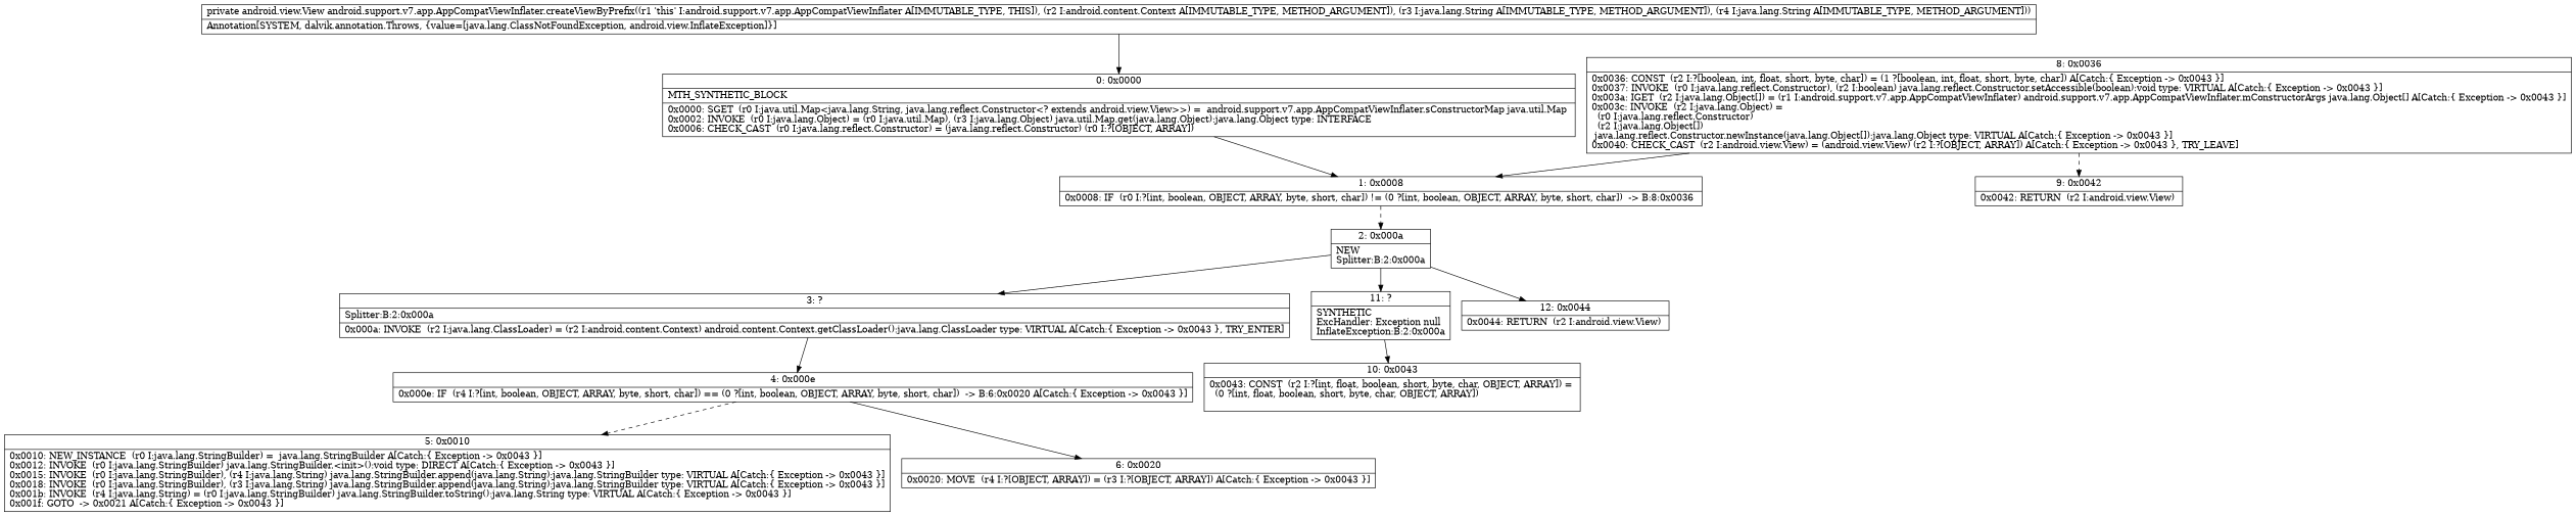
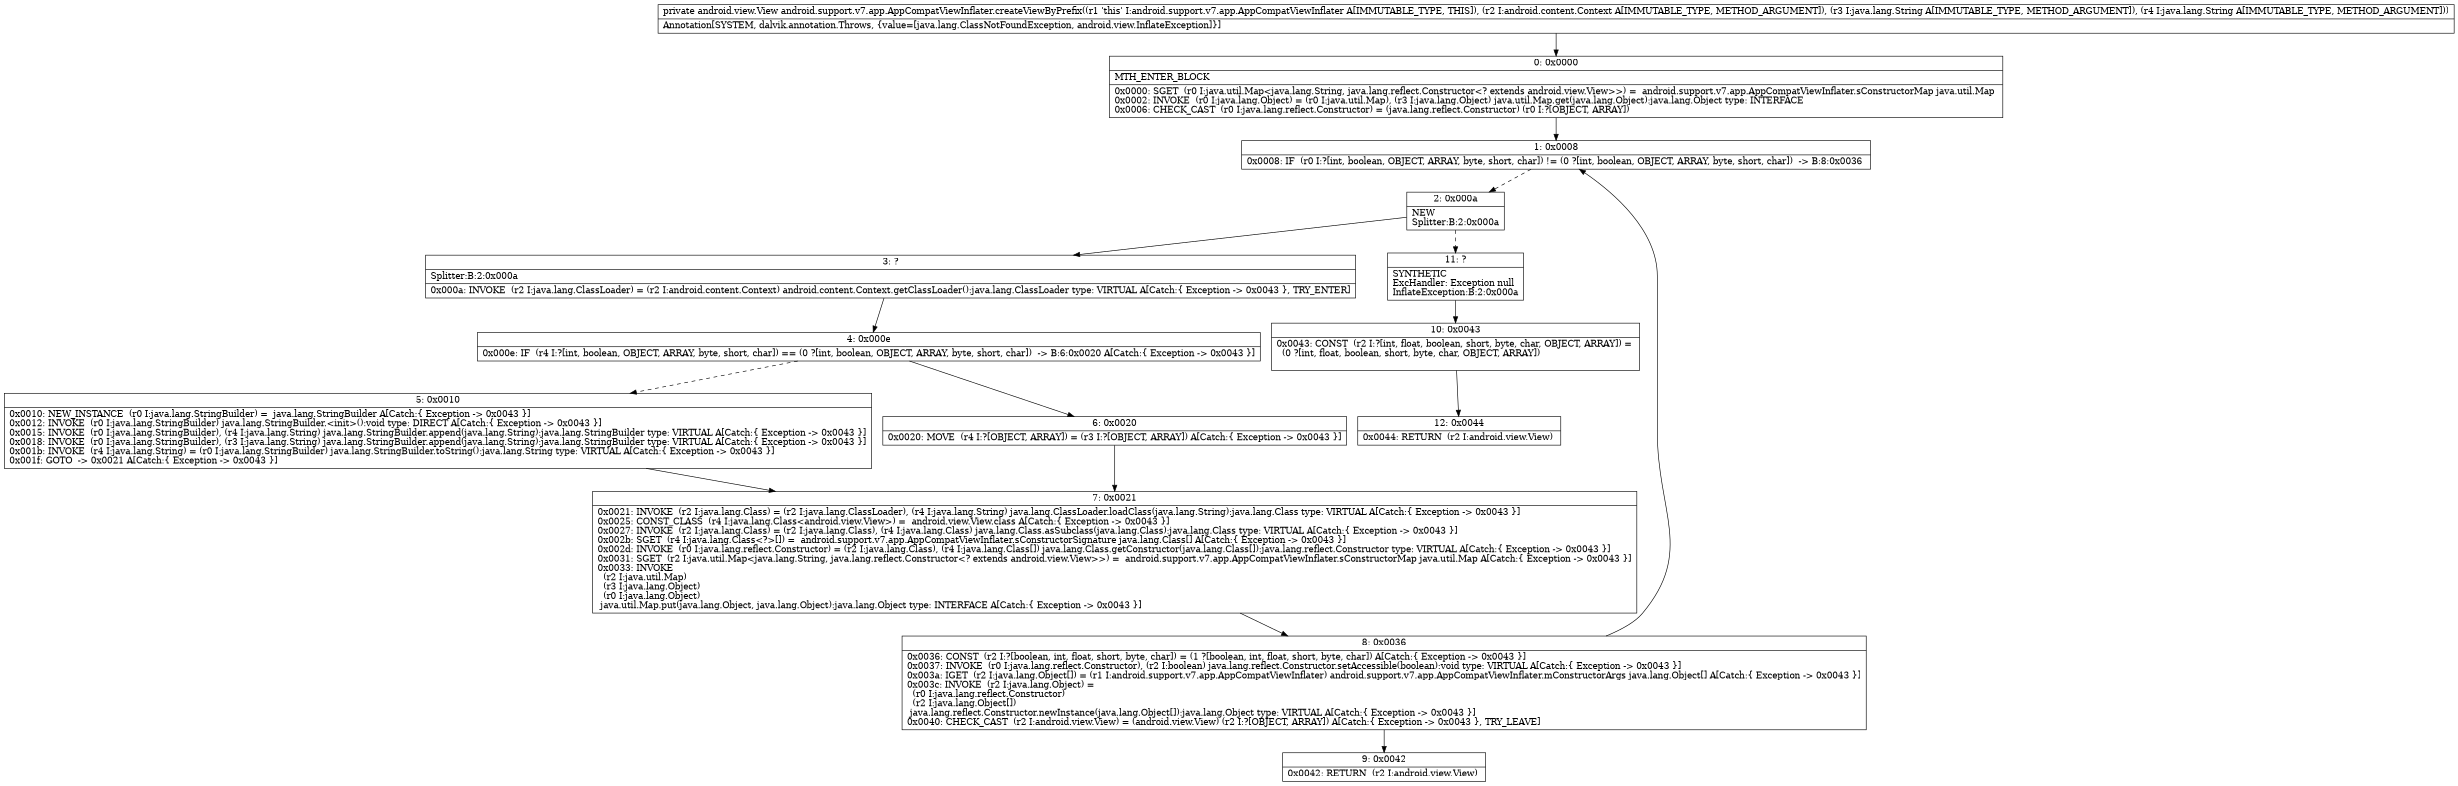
  digraph {
    node [shape=record]
-   n1 [label="{0\:\ 0x0000|MTH_SYNTHETIC_BLOCK\l|0x0000: SGET  (r0 I:java.util.Map\<java.lang.String, java.lang.reflect.Constructor\<? extends android.view.View\>\>) =  android.support.v7.app.AppCompatViewInflater.sConstructorMap java.util.Map \l0x0002: INVOKE  (r0 I:java.lang.Object) = (r0 I:java.util.Map), (r3 I:java.lang.Object) java.util.Map.get(java.lang.Object):java.lang.Object type: INTERFACE \l0x0006: CHECK_CAST  (r0 I:java.lang.reflect.Constructor) = (java.lang.reflect.Constructor) (r0 I:?[OBJECT, ARRAY]) \l}"]
+   n1 [label="{0\:\ 0x0000|MTH_ENTER_BLOCK\l|0x0000: SGET  (r0 I:java.util.Map\<java.lang.String, java.lang.reflect.Constructor\<? extends android.view.View\>\>) =  android.support.v7.app.AppCompatViewInflater.sConstructorMap java.util.Map \l0x0002: INVOKE  (r0 I:java.lang.Object) = (r0 I:java.util.Map), (r3 I:java.lang.Object) java.util.Map.get(java.lang.Object):java.lang.Object type: INTERFACE \l0x0006: CHECK_CAST  (r0 I:java.lang.reflect.Constructor) = (java.lang.reflect.Constructor) (r0 I:?[OBJECT, ARRAY]) \l}"]
    n2 [label="{1\:\ 0x0008|0x0008: IF  (r0 I:?[int, boolean, OBJECT, ARRAY, byte, short, char]) != (0 ?[int, boolean, OBJECT, ARRAY, byte, short, char])  \-\> B:8:0x0036 \l}"]
    n3 [label="{2\:\ 0x000a|NEW\lSplitter:B:2:0x000a\l}"]
    n4 [label="{3\:\ ?|Splitter:B:2:0x000a\l|0x000a: INVOKE  (r2 I:java.lang.ClassLoader) = (r2 I:android.content.Context) android.content.Context.getClassLoader():java.lang.ClassLoader type: VIRTUAL A[Catch:\{ Exception \-\> 0x0043 \}, TRY_ENTER]\l}"]
    n5 [label="{11\:\ ?|SYNTHETIC\lExcHandler: Exception null\lInflateException:B:2:0x000a\l}"]
    n6 [label="{8\:\ 0x0036|0x0036: CONST  (r2 I:?[boolean, int, float, short, byte, char]) = (1 ?[boolean, int, float, short, byte, char]) A[Catch:\{ Exception \-\> 0x0043 \}]\l0x0037: INVOKE  (r0 I:java.lang.reflect.Constructor), (r2 I:boolean) java.lang.reflect.Constructor.setAccessible(boolean):void type: VIRTUAL A[Catch:\{ Exception \-\> 0x0043 \}]\l0x003a: IGET  (r2 I:java.lang.Object[]) = (r1 I:android.support.v7.app.AppCompatViewInflater) android.support.v7.app.AppCompatViewInflater.mConstructorArgs java.lang.Object[] A[Catch:\{ Exception \-\> 0x0043 \}]\l0x003c: INVOKE  (r2 I:java.lang.Object) = \l  (r0 I:java.lang.reflect.Constructor)\l  (r2 I:java.lang.Object[])\l java.lang.reflect.Constructor.newInstance(java.lang.Object[]):java.lang.Object type: VIRTUAL A[Catch:\{ Exception \-\> 0x0043 \}]\l0x0040: CHECK_CAST  (r2 I:android.view.View) = (android.view.View) (r2 I:?[OBJECT, ARRAY]) A[Catch:\{ Exception \-\> 0x0043 \}, TRY_LEAVE]\l}"]
    n7 [label="{9\:\ 0x0042|0x0042: RETURN  (r2 I:android.view.View) \l}"]
    n8 [label="{4\:\ 0x000e|0x000e: IF  (r4 I:?[int, boolean, OBJECT, ARRAY, byte, short, char]) == (0 ?[int, boolean, OBJECT, ARRAY, byte, short, char])  \-\> B:6:0x0020 A[Catch:\{ Exception \-\> 0x0043 \}]\l}"]
    n9 [label="{10\:\ 0x0043|0x0043: CONST  (r2 I:?[int, float, boolean, short, byte, char, OBJECT, ARRAY]) = \l  (0 ?[int, float, boolean, short, byte, char, OBJECT, ARRAY])\l \l}"]
    n10 [label="{5\:\ 0x0010|0x0010: NEW_INSTANCE  (r0 I:java.lang.StringBuilder) =  java.lang.StringBuilder A[Catch:\{ Exception \-\> 0x0043 \}]\l0x0012: INVOKE  (r0 I:java.lang.StringBuilder) java.lang.StringBuilder.\<init\>():void type: DIRECT A[Catch:\{ Exception \-\> 0x0043 \}]\l0x0015: INVOKE  (r0 I:java.lang.StringBuilder), (r4 I:java.lang.String) java.lang.StringBuilder.append(java.lang.String):java.lang.StringBuilder type: VIRTUAL A[Catch:\{ Exception \-\> 0x0043 \}]\l0x0018: INVOKE  (r0 I:java.lang.StringBuilder), (r3 I:java.lang.String) java.lang.StringBuilder.append(java.lang.String):java.lang.StringBuilder type: VIRTUAL A[Catch:\{ Exception \-\> 0x0043 \}]\l0x001b: INVOKE  (r4 I:java.lang.String) = (r0 I:java.lang.StringBuilder) java.lang.StringBuilder.toString():java.lang.String type: VIRTUAL A[Catch:\{ Exception \-\> 0x0043 \}]\l0x001f: GOTO  \-\> 0x0021 A[Catch:\{ Exception \-\> 0x0043 \}]\l}"]
    n11 [label="{6\:\ 0x0020|0x0020: MOVE  (r4 I:?[OBJECT, ARRAY]) = (r3 I:?[OBJECT, ARRAY]) A[Catch:\{ Exception \-\> 0x0043 \}]\l}"]
+   n12 [label="{7\:\ 0x0021|0x0021: INVOKE  (r2 I:java.lang.Class) = (r2 I:java.lang.ClassLoader), (r4 I:java.lang.String) java.lang.ClassLoader.loadClass(java.lang.String):java.lang.Class type: VIRTUAL A[Catch:\{ Exception \-\> 0x0043 \}]\l0x0025: CONST_CLASS  (r4 I:java.lang.Class\<android.view.View\>) =  android.view.View.class A[Catch:\{ Exception \-\> 0x0043 \}]\l0x0027: INVOKE  (r2 I:java.lang.Class) = (r2 I:java.lang.Class), (r4 I:java.lang.Class) java.lang.Class.asSubclass(java.lang.Class):java.lang.Class type: VIRTUAL A[Catch:\{ Exception \-\> 0x0043 \}]\l0x002b: SGET  (r4 I:java.lang.Class\<?\>[]) =  android.support.v7.app.AppCompatViewInflater.sConstructorSignature java.lang.Class[] A[Catch:\{ Exception \-\> 0x0043 \}]\l0x002d: INVOKE  (r0 I:java.lang.reflect.Constructor) = (r2 I:java.lang.Class), (r4 I:java.lang.Class[]) java.lang.Class.getConstructor(java.lang.Class[]):java.lang.reflect.Constructor type: VIRTUAL A[Catch:\{ Exception \-\> 0x0043 \}]\l0x0031: SGET  (r2 I:java.util.Map\<java.lang.String, java.lang.reflect.Constructor\<? extends android.view.View\>\>) =  android.support.v7.app.AppCompatViewInflater.sConstructorMap java.util.Map A[Catch:\{ Exception \-\> 0x0043 \}]\l0x0033: INVOKE  \l  (r2 I:java.util.Map)\l  (r3 I:java.lang.Object)\l  (r0 I:java.lang.Object)\l java.util.Map.put(java.lang.Object, java.lang.Object):java.lang.Object type: INTERFACE A[Catch:\{ Exception \-\> 0x0043 \}]\l}"]
    n13 [label="{12\:\ 0x0044|0x0044: RETURN  (r2 I:android.view.View) \l}"]
    n14 [label="{private android.view.View android.support.v7.app.AppCompatViewInflater.createViewByPrefix((r1 'this' I:android.support.v7.app.AppCompatViewInflater A[IMMUTABLE_TYPE, THIS]), (r2 I:android.content.Context A[IMMUTABLE_TYPE, METHOD_ARGUMENT]), (r3 I:java.lang.String A[IMMUTABLE_TYPE, METHOD_ARGUMENT]), (r4 I:java.lang.String A[IMMUTABLE_TYPE, METHOD_ARGUMENT]))  | Annotation[SYSTEM, dalvik.annotation.Throws, \{value=[java.lang.ClassNotFoundException, android.view.InflateException]\}]\l}"]
    n1 -> n2
    n2 -> n3 [style=dashed]
    n3 -> n4
-   n3 -> n5
+   n3 -> n5 [style=dashed]
    n4 -> n8
    n5 -> n9
    n6 -> n2
-   n6 -> n7 [style=dashed]
+   n6 -> n7
    n8 -> n10 [style=dashed]
    n8 -> n11
-   n3 -> n13
+   n9 -> n13
+   n10 -> n12
+   n11 -> n12
+   n12 -> n6
    n14 -> n1
  }
